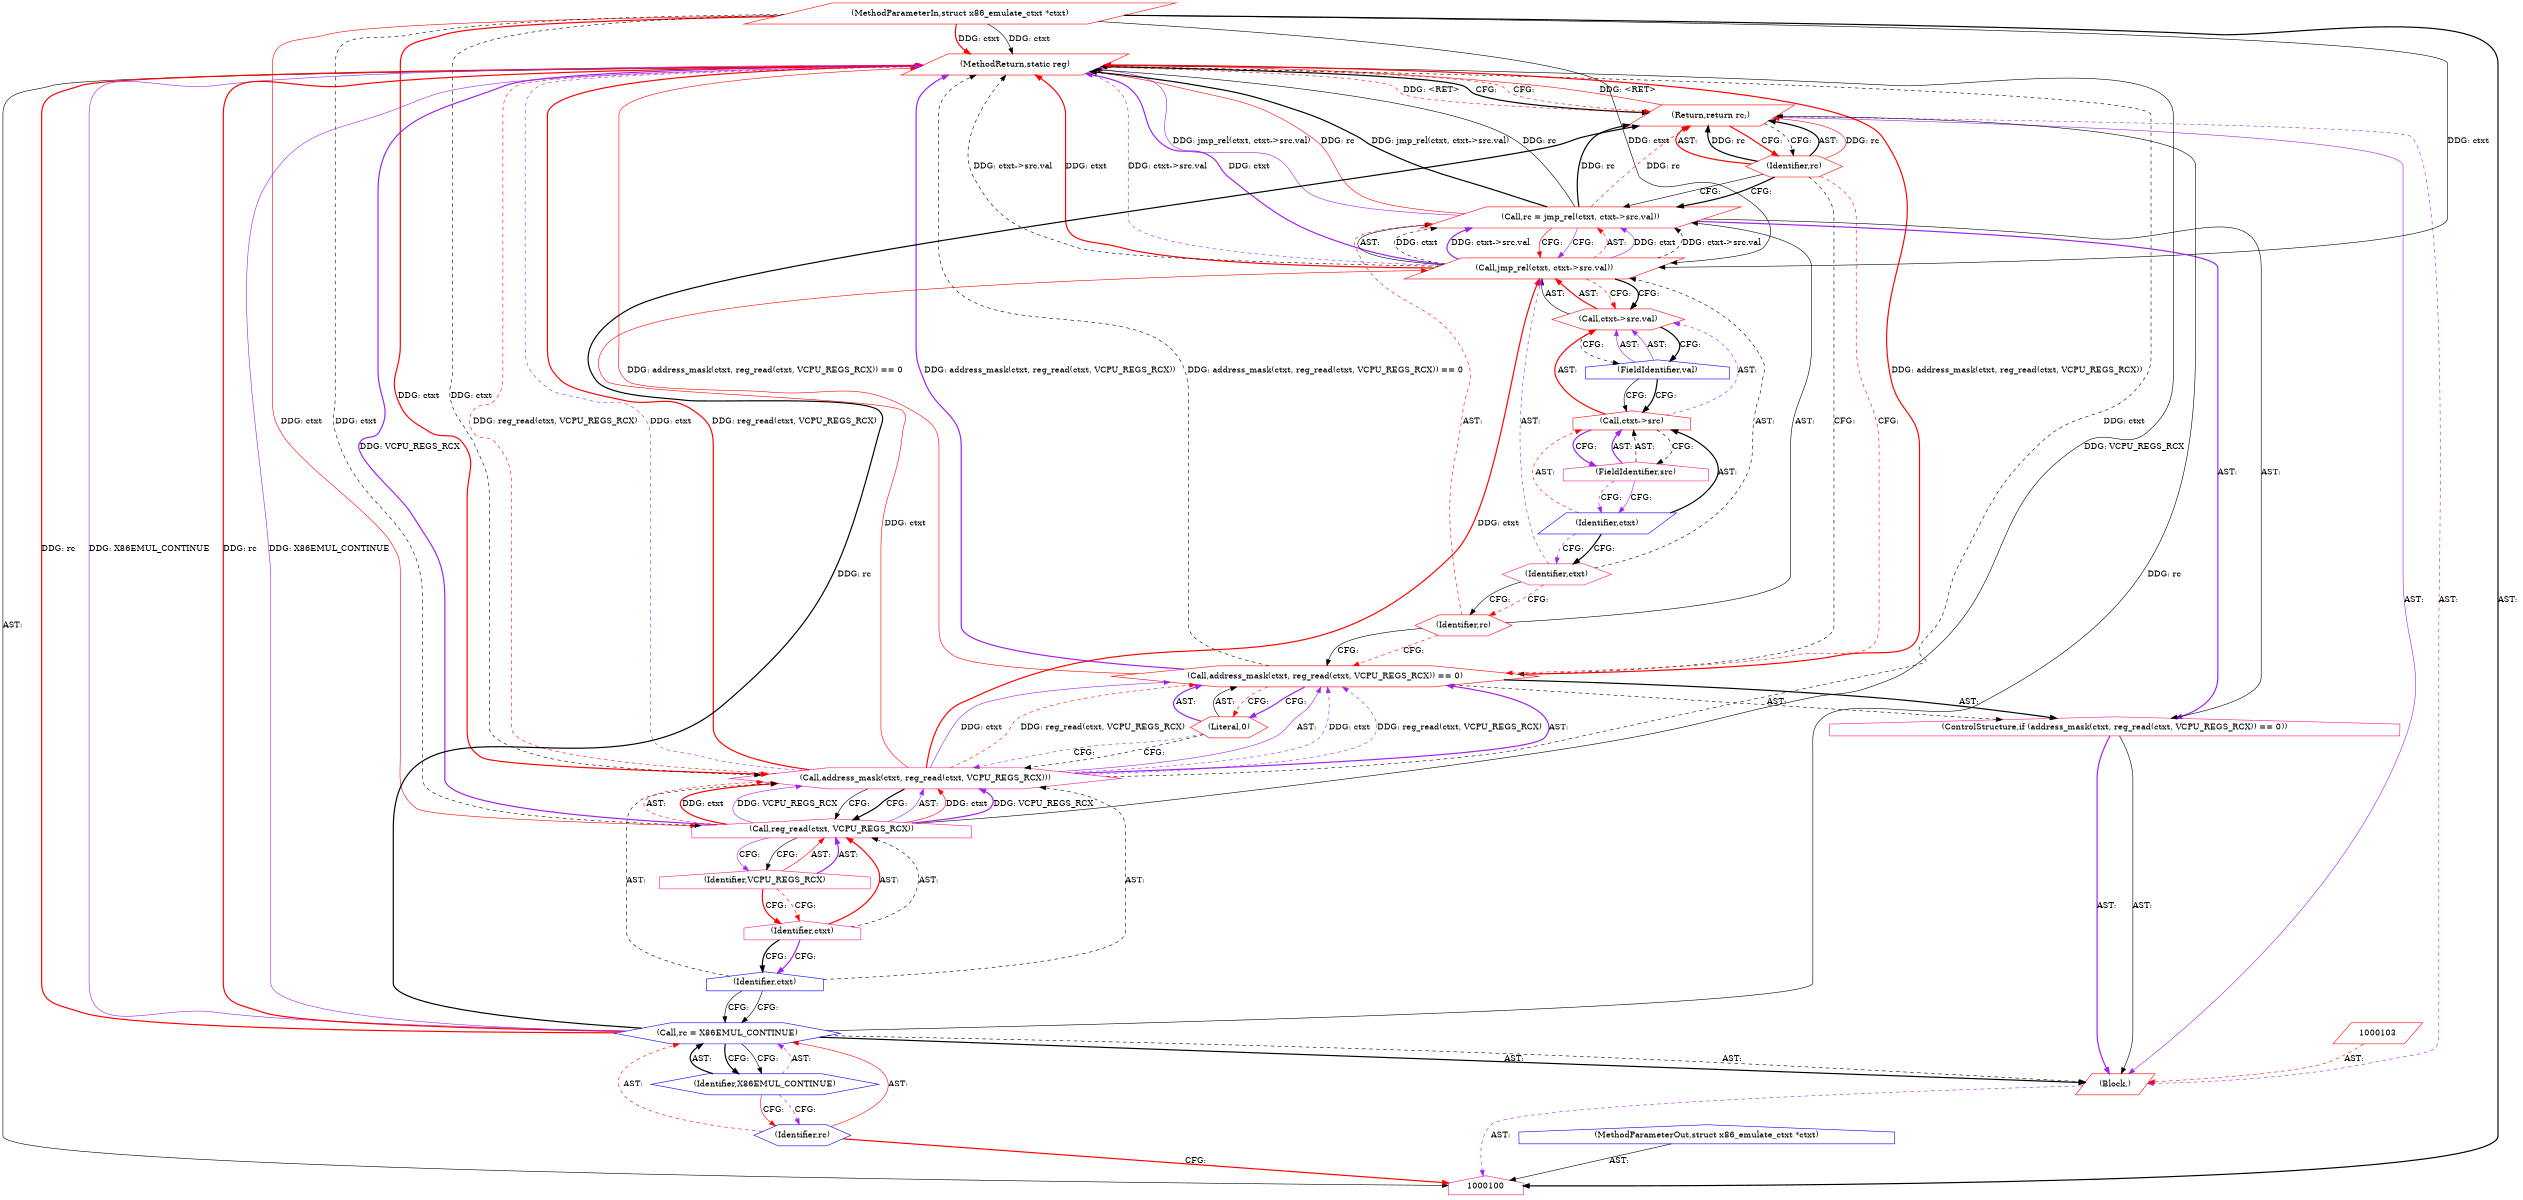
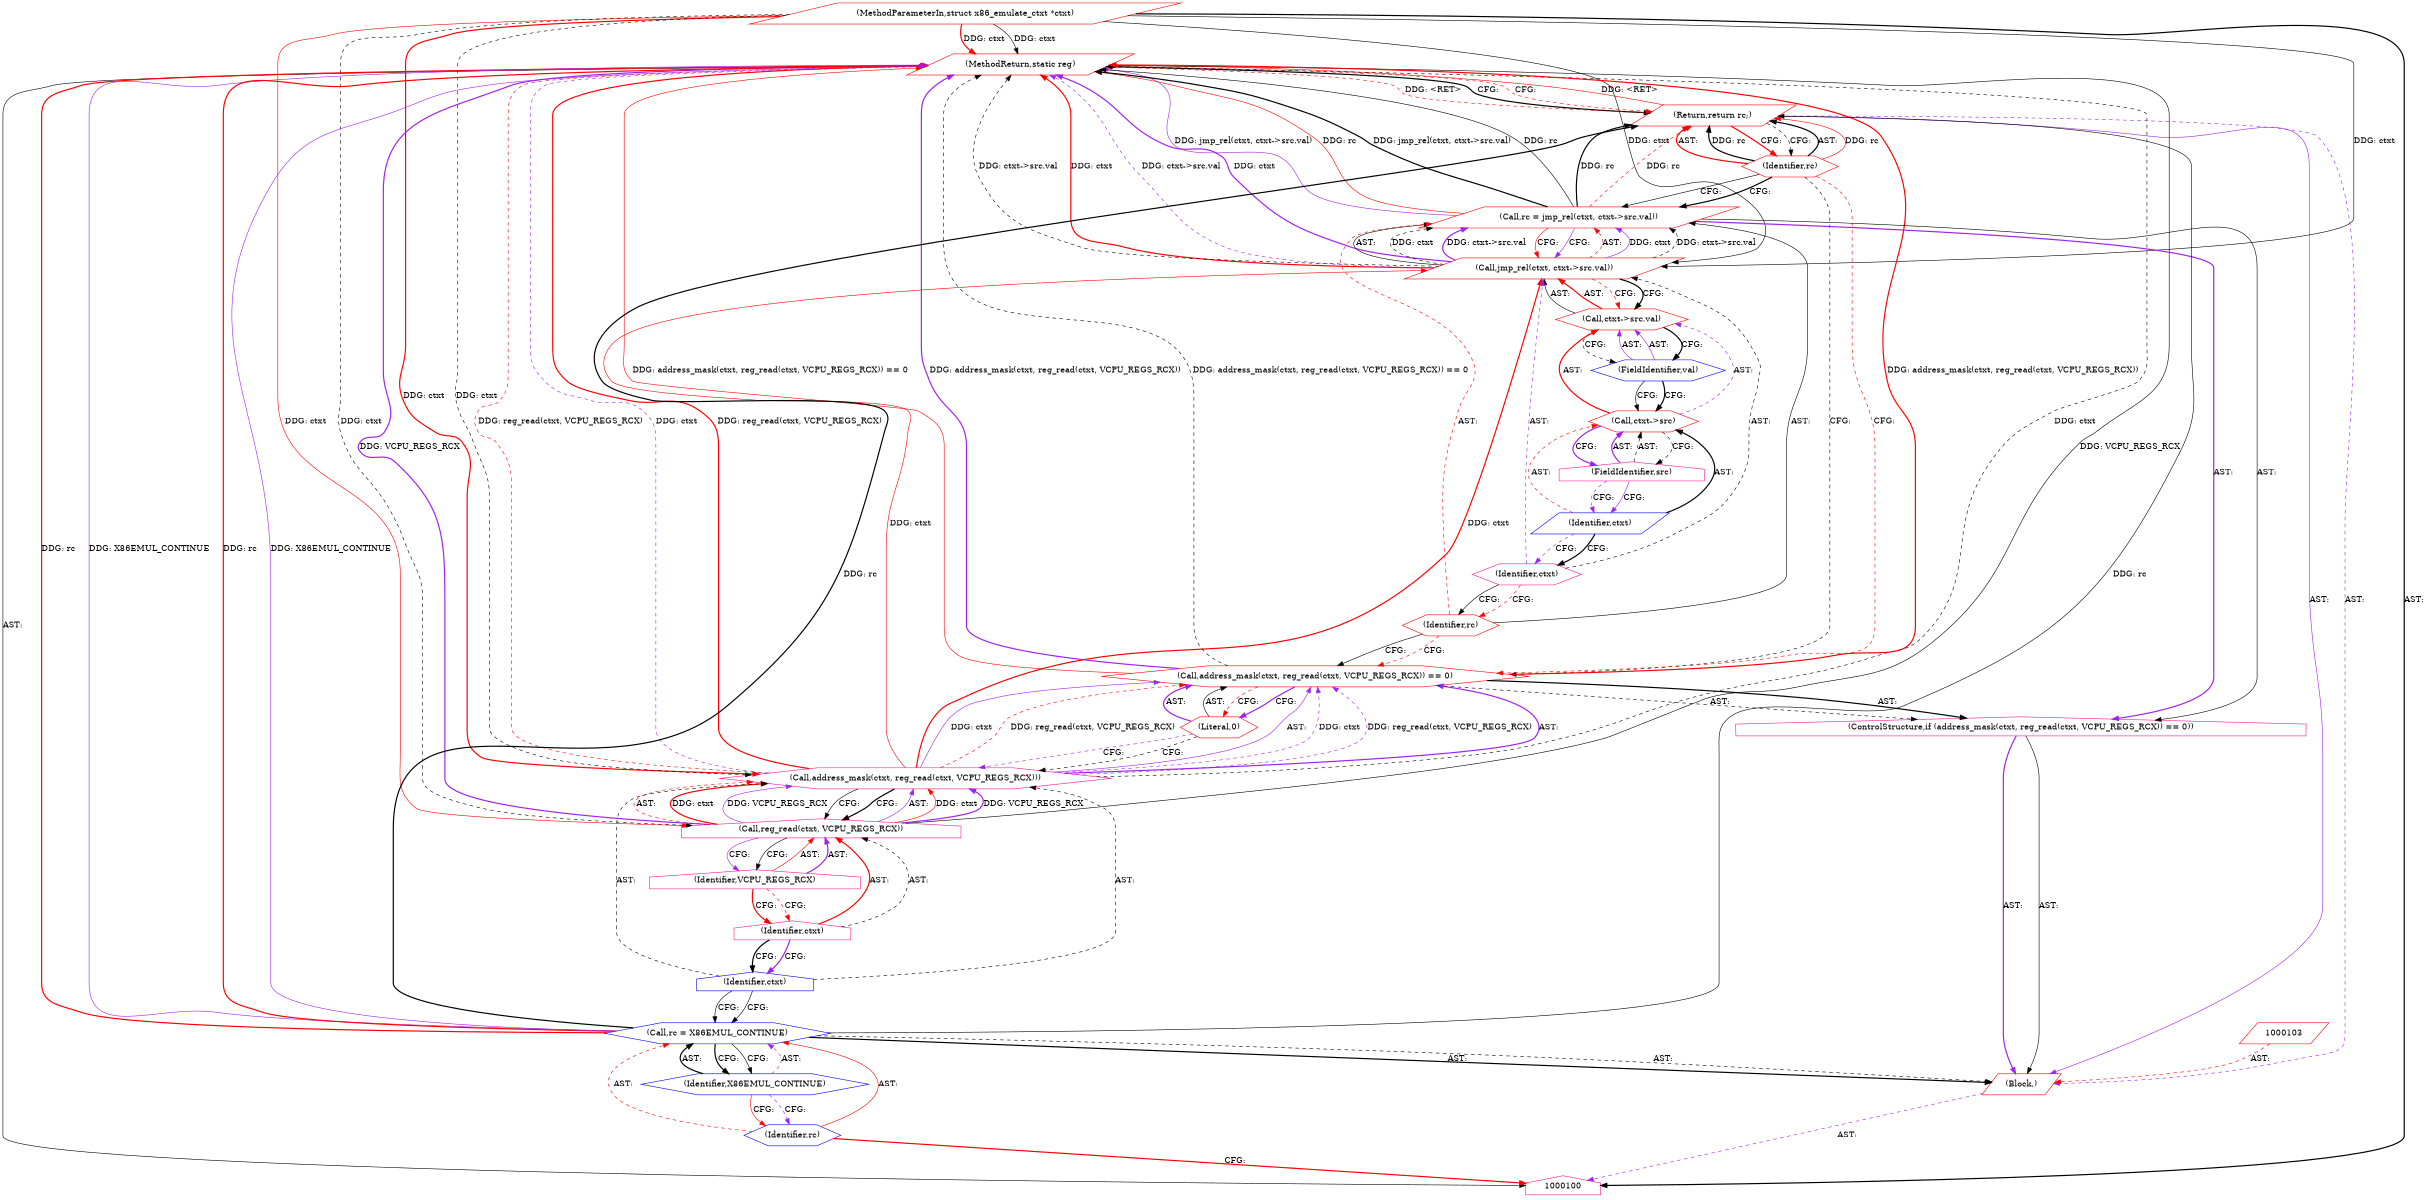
  digraph {
    node [color=red shape=hexagon]
    edge [color=black style=bold]
    n1 [label="(MethodReturn,static reg)" shape=parallelogram]
    n2 [label="(Return,return rc;)" shape=parallelogram]
    1000100 [color=deeppink shape=house]
    n4 [label="(Block,)" shape=parallelogram]
    n5 [label="(Identifier,rc)"]
    n6 [label="(MethodParameterIn,struct x86_emulate_ctxt *ctxt)" shape=parallelogram]
    n7 [color=deeppink label="(Call,reg_read(ctxt, VCPU_REGS_RCX))" shape=house]
    n8 [color=deeppink label="(Call,address_mask(ctxt, reg_read(ctxt, VCPU_REGS_RCX)))"]
    n9 [label="(Call,jmp_rel(ctxt, ctxt->src.val))" shape=parallelogram]
    n10 [color=deeppink label="(Identifier,VCPU_REGS_RCX)" shape=house]
    n11 [label="(Call,address_mask(ctxt, reg_read(ctxt, VCPU_REGS_RCX)) == 0)"]
    n12 [label="(Call,rc = jmp_rel(ctxt, ctxt->src.val))" shape=parallelogram]
    n13 [label="(Call,ctxt->src.val)"]
-   n14 [color=blue label="(MethodParameterOut,struct x86_emulate_ctxt *ctxt)" shape=house]
    n15 [color=blue label="(Identifier,X86EMUL_CONTINUE)"]
    n16 [color=blue label="(Call,rc = X86EMUL_CONTINUE)"]
    n17 [color=blue label="(Identifier,rc)"]
    n18 [color=blue label="(Identifier,ctxt)" shape=house]
    n19 [color=deeppink label="(ControlStructure,if (address_mask(ctxt, reg_read(ctxt, VCPU_REGS_RCX)) == 0))" shape=house]
    n20 [color=deeppink label="(Identifier,ctxt)" shape=house]
    n21 [label="(Literal,0)"]
    n22 [color=deeppink label="(Identifier,ctxt)"]
    n23 [label="(Identifier,rc)"]
-   n24 [color=blue label="(FieldIdentifier,val)" shape=house]
-   n25 [label="(Call,ctxt->src)" shape=house]
+   n24 [color=blue label="(FieldIdentifier,val)"]
+   n25 [label="(Call,ctxt->src)"]
    n26 [color=deeppink label="(FieldIdentifier,src)" shape=house]
    n27 [color=blue label="(Identifier,ctxt)" shape=parallelogram]
    1000103 [shape=parallelogram]
    n1 -> n2 [label="CFG: "]
    n1 -> n2 [color=red label="CFG: " style=dashed]
    n1 -> 1000100 [label="AST: " style=solid]
    n2 -> n1 [color=red label="DDG: <RET>" style=solid]
    n2 -> n1 [color=red label="DDG: <RET>" style=dashed]
    n2 -> n4 [color=purple label="AST: " style=dashed]
    n2 -> n4 [color=purple label="AST: " style=solid]
    n2 -> n5 [color=red label="CFG: "]
    n2 -> n5 [label="CFG: " style=dashed]
    n4 -> 1000100 [color=purple label="AST: " style=dashed]
    n5 -> n2 [label="AST: "]
    n5 -> n2 [color=red label="DDG: rc" style=solid]
    n5 -> n2 [color=red label="AST: "]
    n5 -> n2 [label="DDG: rc"]
    n5 -> n11 [label="CFG: " style=dashed]
    n5 -> n11 [color=red label="CFG: " style=dashed]
    n5 -> n12 [label="CFG: " style=solid]
    n5 -> n12 [label="CFG: "]
    n6 -> n1 [label="DDG: ctxt" style=solid]
    n6 -> n1 [color=red label="DDG: ctxt"]
    n6 -> 1000100 [label="AST: "]
    n6 -> n7 [color=red label="DDG: ctxt" style=solid]
    n6 -> n7 [label="DDG: ctxt" style=dashed]
    n6 -> n8 [color=red label="DDG: ctxt"]
    n6 -> n8 [label="DDG: ctxt" style=dashed]
    n6 -> n9 [label="DDG: ctxt" style=solid]
    n6 -> n9 [label="DDG: ctxt" style=solid]
    n7 -> n1 [label="DDG: VCPU_REGS_RCX" style=solid]
    n7 -> n1 [color=purple label="DDG: VCPU_REGS_RCX"]
    n7 -> n8 [color=purple label="AST: " style=solid]
    n7 -> n8 [color=red label="DDG: ctxt" style=solid]
    n7 -> n8 [color=purple label="DDG: VCPU_REGS_RCX"]
    n7 -> n8 [color=red label="AST: " style=dashed]
    n7 -> n8 [color=red label="DDG: ctxt"]
    n7 -> n8 [color=purple label="DDG: VCPU_REGS_RCX" style=solid]
    n7 -> n10 [color=purple label="CFG: " style=solid]
    n7 -> n10 [label="CFG: " style=solid]
    n8 -> n1 [label="DDG: ctxt" style=dashed]
    n8 -> n1 [color=red label="DDG: reg_read(ctxt, VCPU_REGS_RCX)" style=dashed]
    n8 -> n1 [color=purple label="DDG: ctxt" style=dashed]
    n8 -> n1 [color=red label="DDG: reg_read(ctxt, VCPU_REGS_RCX)"]
    n8 -> n7 [label="CFG: "]
    n8 -> n7 [label="CFG: " style=solid]
    n8 -> n9 [color=red label="DDG: ctxt"]
    n8 -> n9 [color=red label="DDG: ctxt" style=solid]
    n8 -> n11 [color=purple label="AST: " style=solid]
    n8 -> n11 [color=purple label="DDG: ctxt" style=dashed]
    n8 -> n11 [color=purple label="DDG: reg_read(ctxt, VCPU_REGS_RCX)" style=dashed]
    n8 -> n11 [color=purple label="AST: "]
    n8 -> n11 [color=purple label="DDG: ctxt" style=solid]
    n8 -> n11 [color=red label="DDG: reg_read(ctxt, VCPU_REGS_RCX)" style=dashed]
    n9 -> n1 [color=red label="DDG: ctxt"]
    n9 -> n1 [color=purple label="DDG: ctxt->src.val" style=dashed]
    n9 -> n1 [color=purple label="DDG: ctxt"]
    n9 -> n1 [label="DDG: ctxt->src.val" style=dashed]
    n9 -> n12 [color=red label="AST: " style=dashed]
    n9 -> n12 [color=purple label="DDG: ctxt" style=solid]
    n9 -> n12 [label="DDG: ctxt->src.val" style=dashed]
    n9 -> n12 [label="AST: " style=solid]
    n9 -> n12 [label="DDG: ctxt" style=dashed]
    n9 -> n12 [color=purple label="DDG: ctxt->src.val"]
    n9 -> n13 [color=red label="CFG: " style=dashed]
    n9 -> n13 [label="CFG: "]
    n10 -> n7 [color=red label="AST: " style=solid]
    n10 -> n7 [color=purple label="AST: "]
    n10 -> n20 [color=red label="CFG: "]
    n10 -> n20 [color=red label="CFG: " style=dashed]
    n11 -> n1 [color=red label="DDG: address_mask(ctxt, reg_read(ctxt, VCPU_REGS_RCX)) == 0" style=solid]
    n11 -> n1 [color=purple label="DDG: address_mask(ctxt, reg_read(ctxt, VCPU_REGS_RCX))"]
    n11 -> n1 [label="DDG: address_mask(ctxt, reg_read(ctxt, VCPU_REGS_RCX)) == 0" style=dashed]
    n11 -> n1 [color=red label="DDG: address_mask(ctxt, reg_read(ctxt, VCPU_REGS_RCX))"]
    n11 -> n19 [label="AST: "]
    n11 -> n19 [label="AST: " style=dashed]
    n11 -> n21 [color=red label="CFG: " style=dashed]
    n11 -> n21 [color=purple label="CFG: "]
    n12 -> n1 [color=purple label="DDG: jmp_rel(ctxt, ctxt->src.val)" style=solid]
    n12 -> n1 [color=red label="DDG: rc" style=solid]
    n12 -> n1 [label="DDG: jmp_rel(ctxt, ctxt->src.val)"]
    n12 -> n1 [label="DDG: rc" style=solid]
    n12 -> n2 [color=red label="DDG: rc" style=dashed]
    n12 -> n2 [label="DDG: rc"]
    n12 -> n9 [color=purple label="CFG: " style=solid]
    n12 -> n9 [color=red label="CFG: " style=solid]
    n12 -> n19 [color=purple label="AST: "]
    n12 -> n19 [label="AST: " style=solid]
    n13 -> n9 [label="AST: " style=solid]
    n13 -> n9 [color=red label="AST: "]
    n13 -> n24 [label="CFG: "]
    n13 -> n24 [label="CFG: " style=dashed]
-   n14 -> 1000100 [label="AST: " style=solid]
    n15 -> n16 [color=purple label="AST: " style=dashed]
    n15 -> n16 [label="AST: "]
    n15 -> n17 [color=purple label="CFG: " style=dashed]
    n15 -> n17 [color=red label="CFG: " style=solid]
    n16 -> n1 [color=red label="DDG: rc"]
    n16 -> n1 [color=purple label="DDG: X86EMUL_CONTINUE" style=solid]
    n16 -> n1 [color=red label="DDG: rc"]
    n16 -> n1 [color=purple label="DDG: X86EMUL_CONTINUE" style=solid]
    n16 -> n2 [label="DDG: rc"]
    n16 -> n2 [label="DDG: rc" style=solid]
    n16 -> n4 [label="AST: "]
    n16 -> n4 [label="AST: " style=dashed]
    n16 -> n15 [label="CFG: "]
    n16 -> n15 [label="CFG: " style=solid]
    n17 -> 1000100 [color=red label="CFG: "]
    n17 -> n16 [color=red label="AST: " style=solid]
    n17 -> n16 [color=red label="AST: " style=dashed]
    n18 -> n8 [label="AST: " style=dashed]
    n18 -> n8 [label="AST: " style=dashed]
    n18 -> n16 [label="CFG: " style=solid]
    n18 -> n16 [label="CFG: " style=solid]
    n19 -> n4 [color=purple label="AST: "]
    n19 -> n4 [label="AST: " style=solid]
    n20 -> n7 [label="AST: " style=dashed]
    n20 -> n7 [color=red label="AST: "]
    n20 -> n18 [label="CFG: "]
    n20 -> n18 [color=purple label="CFG: "]
    n21 -> n8 [label="CFG: " style=dashed]
    n21 -> n8 [color=purple label="CFG: " style=dashed]
    n21 -> n11 [color=purple label="AST: "]
    n21 -> n11 [label="AST: " style=solid]
    n22 -> n9 [label="AST: " style=dashed]
    n22 -> n9 [color=purple label="AST: " style=dashed]
    n22 -> n23 [label="CFG: " style=solid]
    n22 -> n23 [color=red label="CFG: " style=dashed]
    n23 -> n11 [label="CFG: " style=solid]
    n23 -> n11 [color=red label="CFG: " style=dashed]
    n23 -> n12 [color=red label="AST: " style=dashed]
    n23 -> n12 [label="AST: " style=solid]
    n24 -> n13 [color=purple label="AST: " style=solid]
    n24 -> n13 [color=purple label="AST: " style=solid]
    n24 -> n25 [label="CFG: "]
    n24 -> n25 [label="CFG: " style=solid]
    n25 -> n13 [color=purple label="AST: " style=dashed]
    n25 -> n13 [color=red label="AST: "]
    n25 -> n26 [label="CFG: " style=dashed]
    n25 -> n26 [color=purple label="CFG: "]
    n26 -> n25 [color=purple label="AST: "]
    n26 -> n25 [label="AST: " style=dashed]
    n26 -> n27 [color=purple label="CFG: " style=solid]
    n26 -> n27 [color=purple label="CFG: " style=dashed]
    n27 -> n22 [color=purple label="CFG: " style=dashed]
    n27 -> n22 [label="CFG: "]
    n27 -> n25 [label="AST: "]
    n27 -> n25 [color=red label="AST: " style=dashed]
    1000103 -> n4 [color=red label="AST: " style=dashed]
  }
